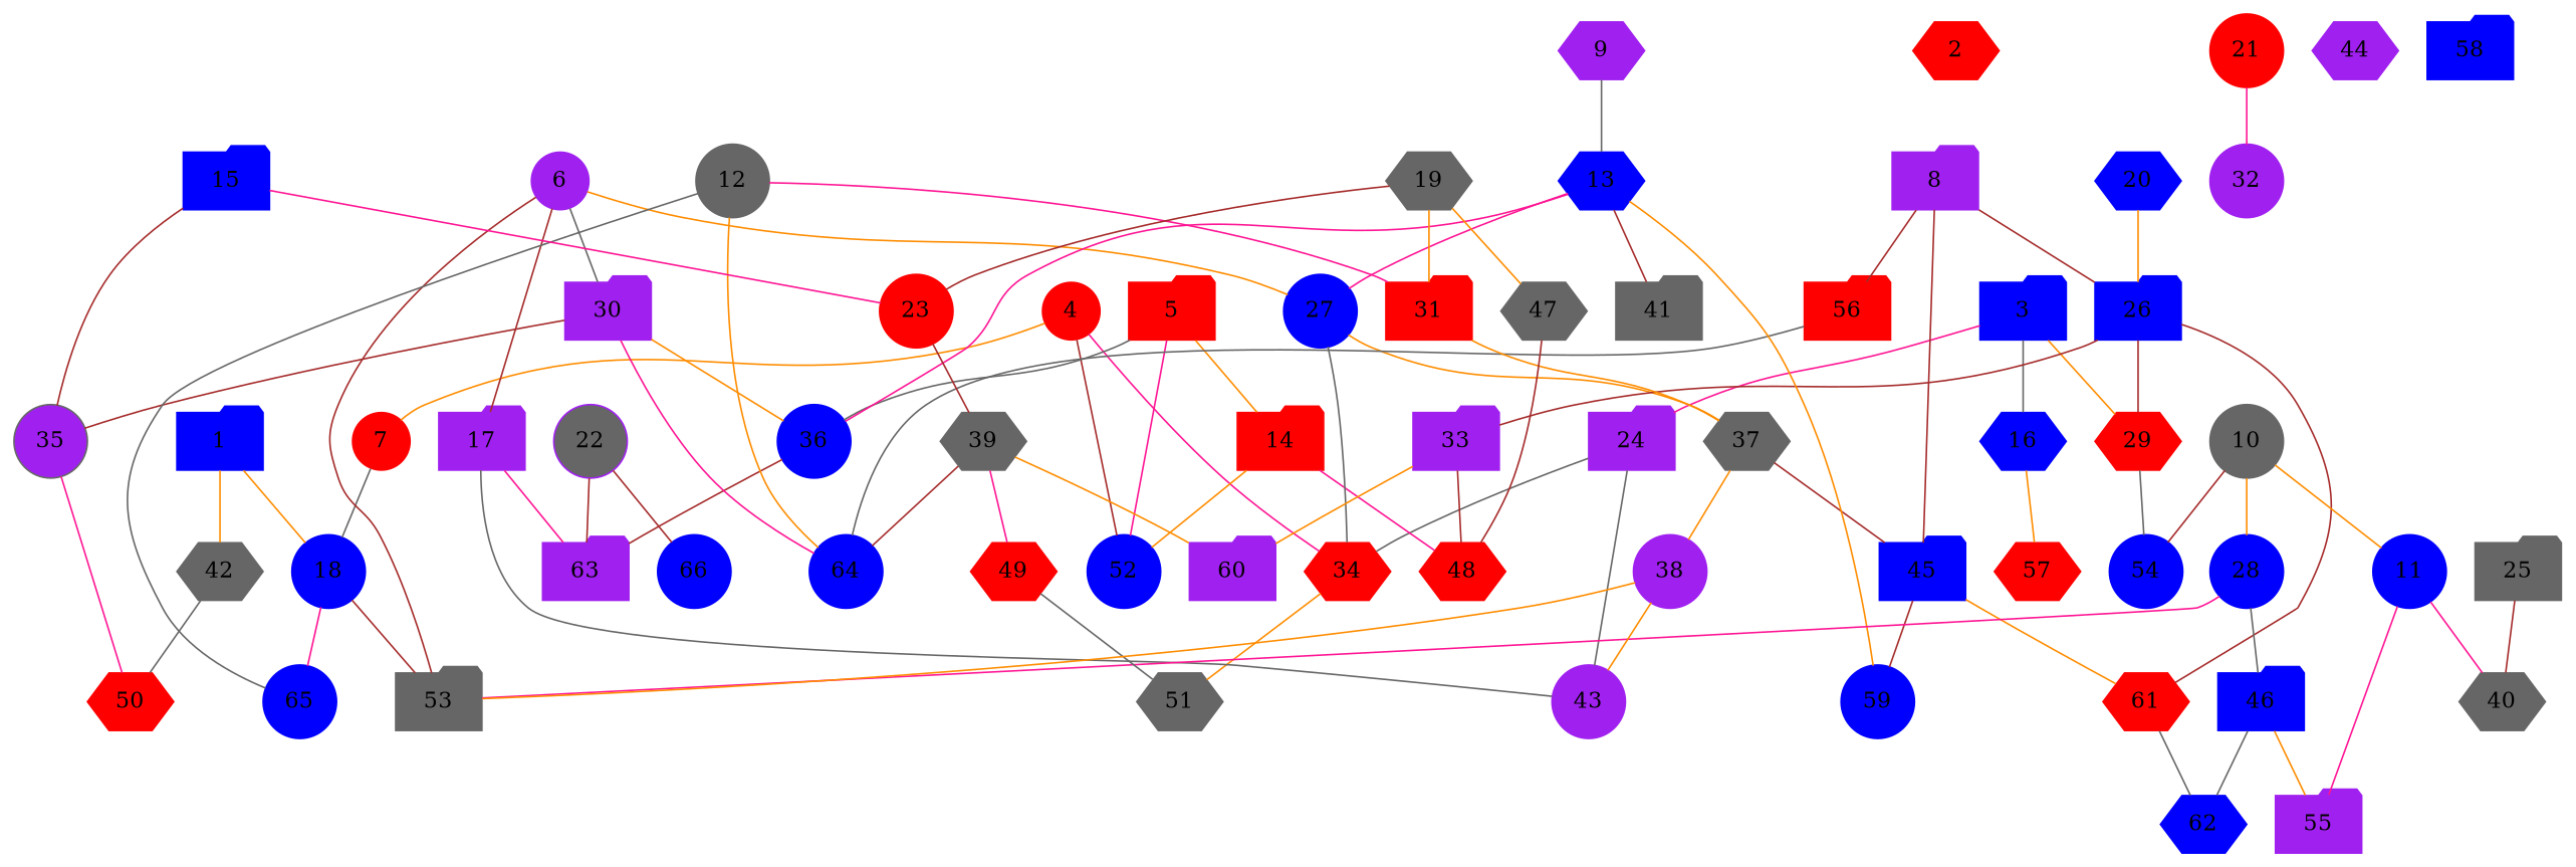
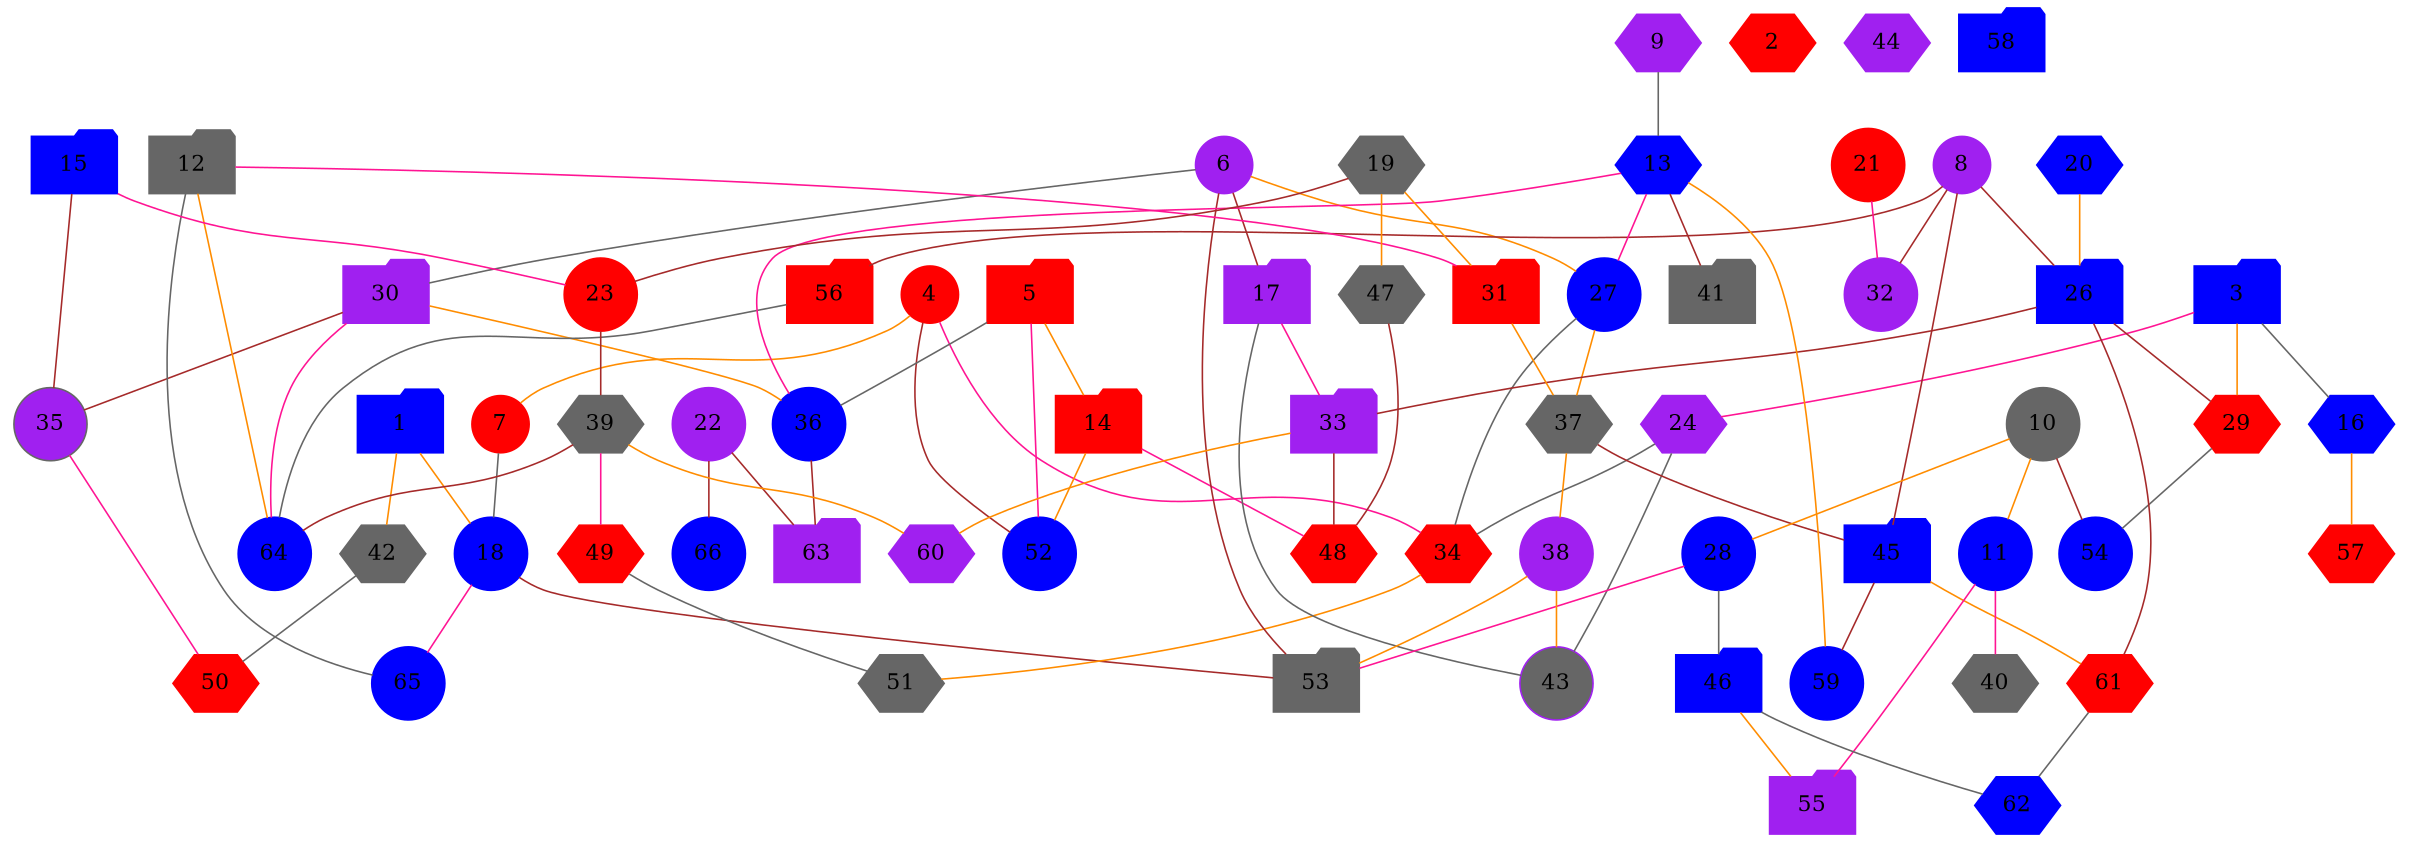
  graph {
    node [color=blue shape=circle style=filled]
    edge [color=darkorange]
    1 [shape=folder]
    18
    42 [color=gray40 shape=hexagon]
    53 [color=gray40 shape=folder]
    65
    50 [color=red shape=hexagon]
    2 [color=red shape=hexagon]
    3 [shape=folder]
    16 [shape=hexagon]
-   24 [color=purple shape=folder]
+   24 [color=purple shape=hexagon]
    29 [color=red shape=hexagon]
    57 [color=red shape=hexagon]
    34 [color=red shape=hexagon]
-   43 [color=purple]
+   43 [color=purple fillcolor=gray40]
    54
    4 [color=red]
    7 [color=red]
    52
    51 [color=gray40 shape=hexagon]
    5 [color=red shape=folder]
    14 [color=red shape=folder]
    36
    48 [color=red shape=hexagon]
    63 [color=purple shape=folder]
    6 [color=purple]
    17 [color=purple shape=folder]
    27
    30 [color=purple shape=folder]
    33 [color=purple shape=folder]
    37 [color=gray40 shape=hexagon]
    64
    35 [color=gray40 fillcolor=purple]
-   8 [color=purple shape=folder]
+   8 [color=purple]
    26 [shape=folder]
    32 [color=purple]
    45 [shape=folder]
    56 [color=red shape=folder]
    61 [color=red shape=hexagon]
    59
    9 [color=purple shape=hexagon]
    13 [shape=hexagon]
    41 [color=gray40 shape=folder]
    10 [color=gray40]
    11
    28
    40 [color=gray40 shape=hexagon]
    55 [color=purple shape=folder]
-   22 [color=purple fillcolor=gray40]
+   22 [color=purple]
    66
    46 [shape=folder]
-   12 [color=gray40]
+   12 [color=gray40 shape=folder]
    31 [color=red shape=folder]
    15 [shape=folder]
    23 [color=red]
    39 [color=gray40 shape=hexagon]
-   60 [color=purple shape=folder]
+   60 [color=purple shape=hexagon]
    19 [color=gray40 shape=hexagon]
    47 [color=gray40 shape=hexagon]
    20 [shape=hexagon]
    21 [color=red]
    49 [color=red shape=hexagon]
-   25 [color=gray40 shape=folder]
    62 [shape=hexagon]
    38 [color=purple]
    44 [color=purple shape=hexagon]
    58 [shape=folder]
    1 -- 18
    1 -- 42
    18 -- 53 [color=brown]
    18 -- 65 [color=deeppink]
    42 -- 50 [color=gray40]
    3 -- 16 [color=gray40]
    3 -- 24 [color=deeppink]
    3 -- 29
    16 -- 57
    24 -- 34 [color=gray40]
    24 -- 43 [color=gray40]
    29 -- 54 [color=gray40]
    34 -- 51
    4 -- 34 [color=deeppink]
    4 -- 7
    4 -- 52 [color=brown]
    7 -- 18 [color=gray40]
    5 -- 52 [color=deeppink]
    5 -- 14
    5 -- 36 [color=gray40]
    14 -- 52
    14 -- 48 [color=deeppink]
    36 -- 63 [color=brown]
    6 -- 53 [color=brown]
    6 -- 17 [color=brown]
    6 -- 27
    6 -- 30 [color=gray40]
    17 -- 43 [color=gray40]
-   17 -- 63 [color=deeppink]
+   17 -- 33 [color=deeppink]
    27 -- 34 [color=gray40]
    27 -- 37
    30 -- 36
    30 -- 64 [color=deeppink]
    30 -- 35 [color=brown]
    33 -- 48 [color=brown]
    33 -- 60
    37 -- 45 [color=brown]
    37 -- 38
    35 -- 50 [color=deeppink]
    8 -- 26 [color=brown]
+   8 -- 32 [color=brown]
    8 -- 45 [color=brown]
    8 -- 56 [color=brown]
    26 -- 29 [color=brown]
    26 -- 33 [color=brown]
    26 -- 61 [color=brown]
    45 -- 61
    45 -- 59 [color=brown]
    56 -- 64 [color=gray40]
    61 -- 62 [color=gray40]
    9 -- 13 [color=gray40]
    13 -- 36 [color=deeppink]
    13 -- 27 [color=deeppink]
    13 -- 59
    13 -- 41 [color=brown]
    10 -- 54 [color=brown]
    10 -- 11
    10 -- 28
    11 -- 40 [color=deeppink]
    11 -- 55 [color=deeppink]
    28 -- 53 [color=deeppink]
    28 -- 46 [color=gray40]
    22 -- 63 [color=brown]
    22 -- 66 [color=brown]
    46 -- 55
    46 -- 62 [color=gray40]
    12 -- 65 [color=gray40]
    12 -- 64
    12 -- 31 [color=deeppink]
    31 -- 37
    15 -- 35 [color=brown]
    15 -- 23 [color=deeppink]
    23 -- 39 [color=brown]
    39 -- 64 [color=brown]
    39 -- 60
    39 -- 49 [color=deeppink]
    19 -- 31
    19 -- 23 [color=brown]
    19 -- 47
    47 -- 48 [color=brown]
    20 -- 26
    21 -- 32 [color=deeppink]
    49 -- 51 [color=gray40]
-   25 -- 40 [color=brown]
    38 -- 53
    38 -- 43
  }
